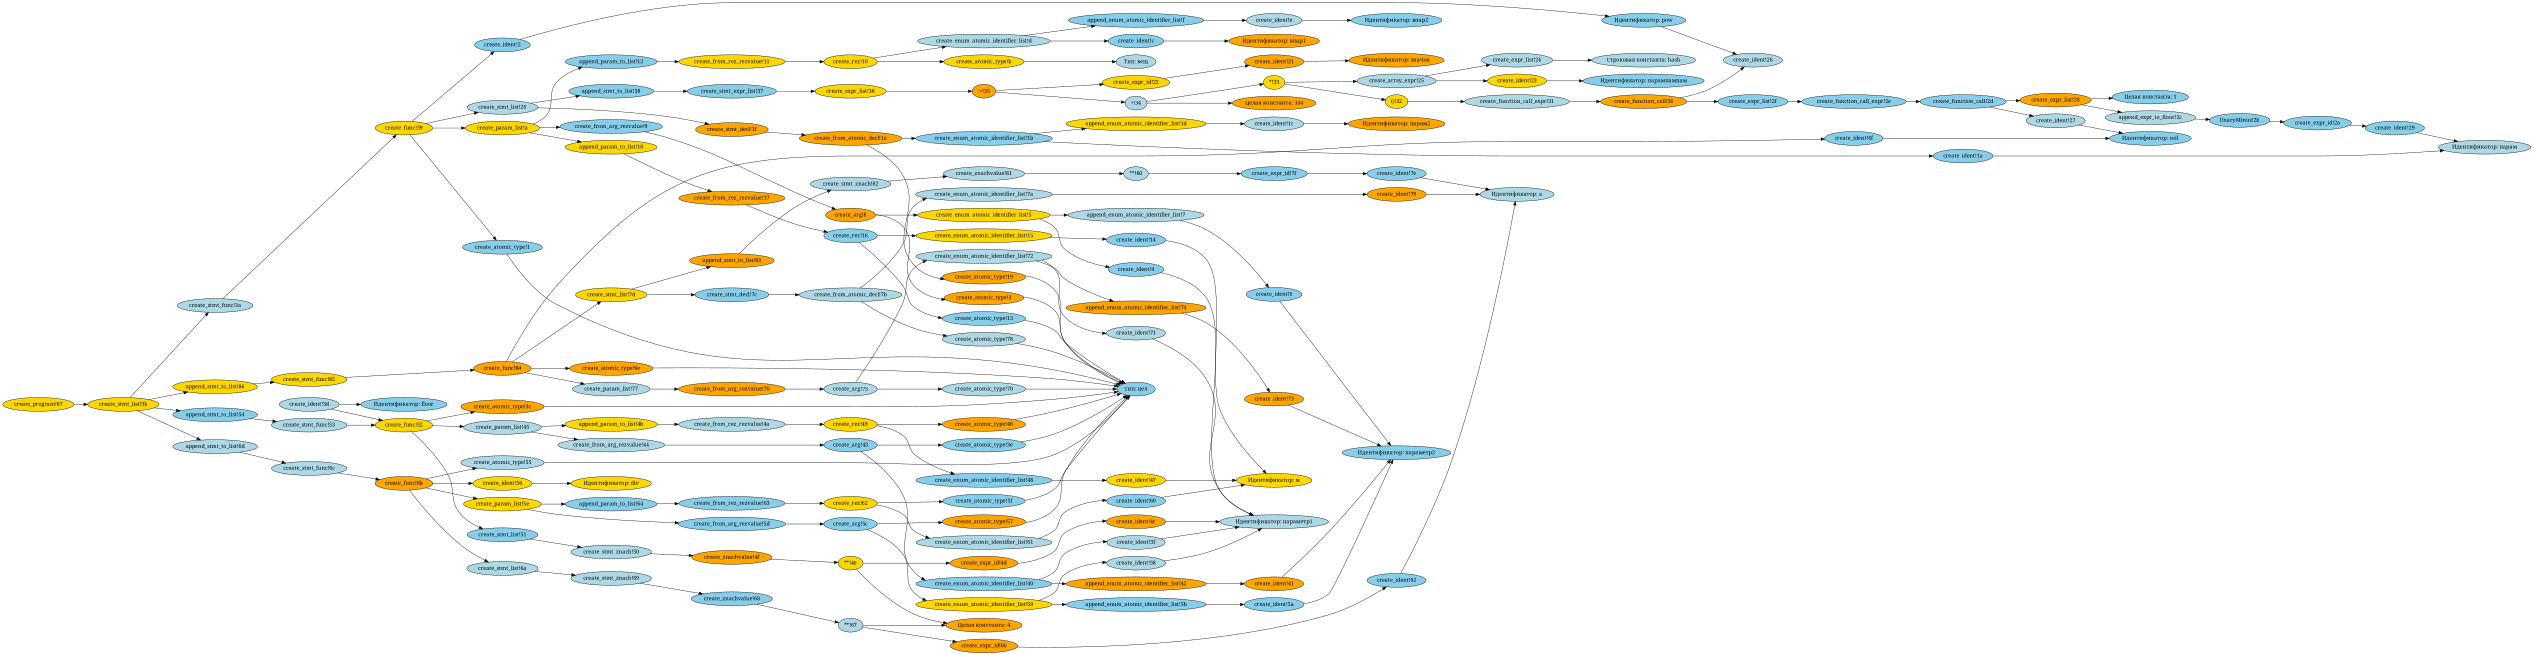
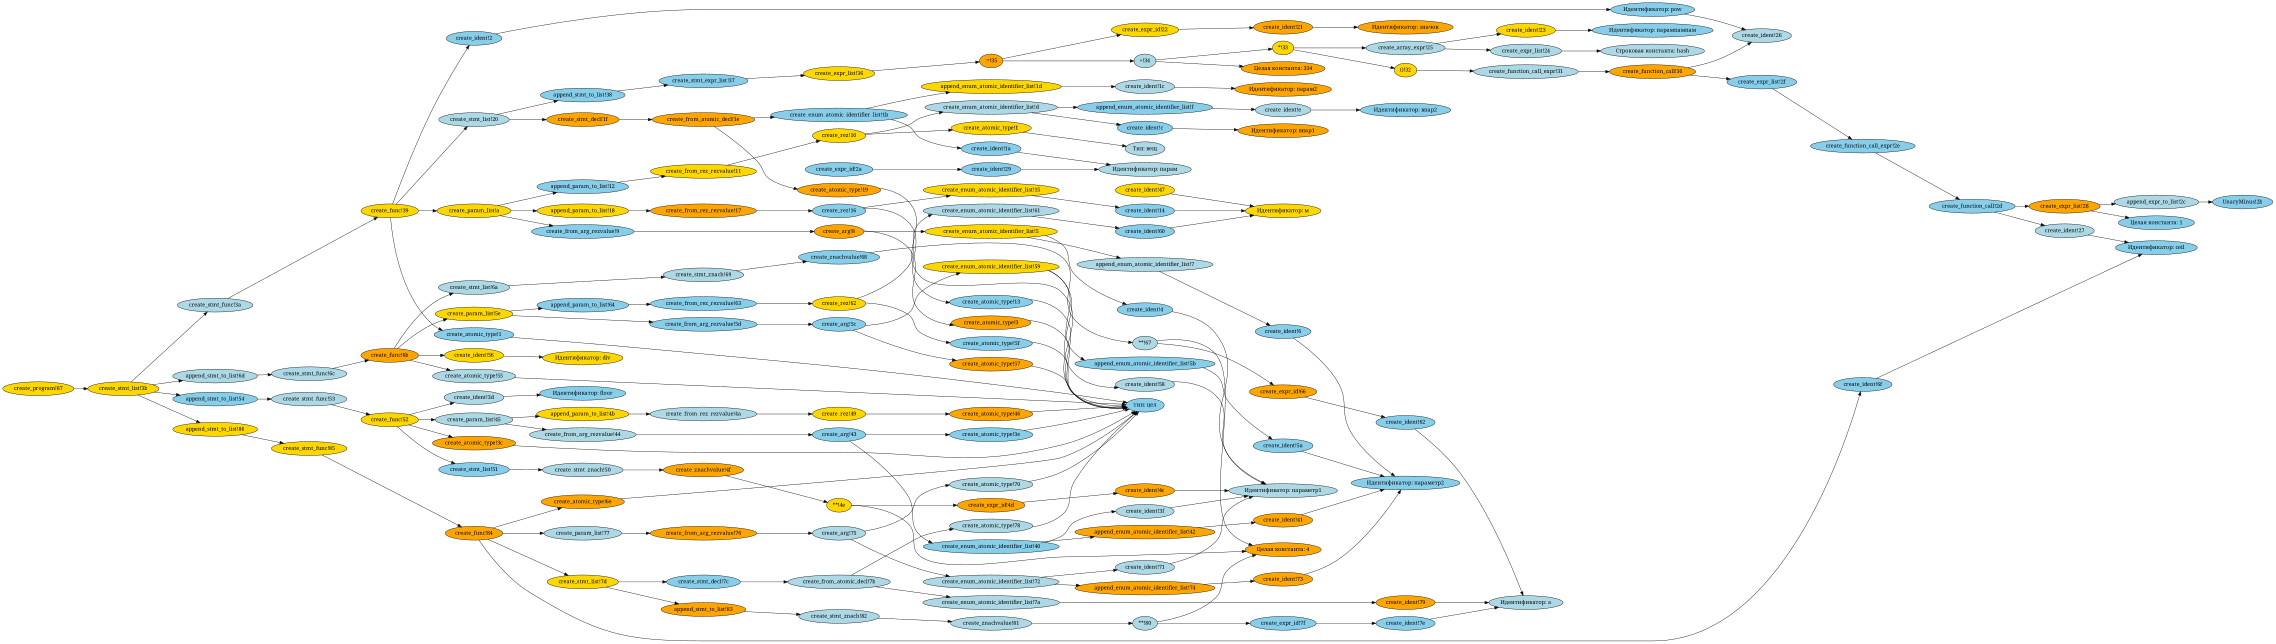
  digraph {
    fontname="Noto Serif"
    rankdir=LR
    node [fillcolor=skyblue fontname="Noto Serif" style=filled]
    edge [fontname="Noto Serif"]
    "create_atomic_type!1"
    "Тип: цел"
    "create_ident!2"
    "Идентификатор: pow"
    "create_ident!26" [fillcolor=lightblue]
    "create_atomic_type!3" [fillcolor=orange]
    "Идентификатор: параметр1" [fillcolor=lightblue]
    "create_ident!4"
    "create_enum_atomic_identifier_list!5" [fillcolor=gold]
    "append_enum_atomic_identifier_list!7" [fillcolor=lightblue]
    "create_ident!6"
    "Идентификатор: параметр2"
    "create_arg!8" [fillcolor=orange]
    "create_from_arg_rezvalue!9"
    "create_param_list!a" [fillcolor=gold]
    "append_param_to_list!12"
    "append_param_to_list!18" [fillcolor=gold]
    "create_from_rez_rezvalue!11" [fillcolor=gold]
    "create_from_rez_rezvalue!17" [fillcolor=orange]
    "create_atomic_type!b" [fillcolor=gold]
    "Тип: вещ" [fillcolor=lightblue]
    "Идентификатор: впар1" [fillcolor=orange]
    "create_ident!c"
    "create_enum_atomic_identifier_list!d" [fillcolor=lightblue]
    "append_enum_atomic_identifier_list!f"
    "create_ident!e" [fillcolor=lightblue]
    "Идентификатор: впар2"
    "create_rez!10" [fillcolor=gold]
    "create_atomic_type!13"
    "Идентификатор: м" [fillcolor=gold]
    "create_ident!14"
    "create_enum_atomic_identifier_list!15" [fillcolor=gold]
    "create_rez!16"
    "create_atomic_type!19" [fillcolor=orange]
    "Идентификатор: парам" [fillcolor=lightblue]
    "create_ident!1a"
    "create_enum_atomic_identifier_list!1b"
    "append_enum_atomic_identifier_list!1d" [fillcolor=gold]
    "create_ident!1c" [fillcolor=lightblue]
    "Идентификатор: парам2" [fillcolor=orange]
    "create_from_atomic_decl!1e" [fillcolor=orange]
    "create_stmt_decl!1f" [fillcolor=orange]
    "create_stmt_list!20" [fillcolor=lightblue]
    "append_stmt_to_list!38"
    "create_stmt_expr_list!37"
    "create_ident!21" [fillcolor=orange]
    "Идентификатор: значок" [fillcolor=orange]
    "create_expr_id!22" [fillcolor=gold]
    "create_ident!23" [fillcolor=gold]
    "Идентификатор: парампампам"
    "create_expr_list!24" [fillcolor=lightblue]
    "Строковая константа: hash" [fillcolor=lightblue]
    "create_array_expr!25" [fillcolor=lightblue]
    "create_ident!27" [fillcolor=lightblue]
    "Идентификатор: ceil"
    "create_expr_list!28" [fillcolor=orange]
    "Целая константа: 1"
-   "append_expr_to_list!2c" [fillcolor=lightblue label="append_expr_to_floor!2c"]
+   "append_expr_to_list!2c" [fillcolor=lightblue]
    "UnaryMinus!2b"
    "create_ident!29"
    "create_expr_id!2a"
    "create_function_call!2d"
    "create_function_call_expr!2e"
    "create_expr_list!2f"
    "create_function_call!30" [fillcolor=orange]
    "create_function_call_expr!31" [fillcolor=lightblue]
    "()!32" [fillcolor=gold]
    "*!33" [fillcolor=gold]
    "+!34" [fillcolor=lightblue]
    "Целая константа: 334" [fillcolor=orange]
    ":=!35" [fillcolor=orange]
    "create_expr_list!36" [fillcolor=gold]
    "create_func!39" [fillcolor=gold]
    "create_stmt_func!3a" [fillcolor=lightblue]
    "create_stmt_list!3b" [fillcolor=gold]
    "append_stmt_to_list!54"
    "append_stmt_to_list!6d" [fillcolor=lightblue]
    "append_stmt_to_list!86" [fillcolor=gold]
    "create_stmt_func!53" [fillcolor=lightblue]
    "create_stmt_func!6c" [fillcolor=lightblue]
    "create_stmt_func!85" [fillcolor=gold]
    "create_atomic_type!3c" [fillcolor=orange]
    "create_ident!3d" [fillcolor=lightblue]
    "Идентификатор: floor"
    "create_atomic_type!3e"
    "create_ident!3f" [fillcolor=lightblue]
    "create_enum_atomic_identifier_list!40"
    "append_enum_atomic_identifier_list!42" [fillcolor=orange]
    "create_ident!41" [fillcolor=orange]
    "create_arg!43"
    "create_from_arg_rezvalue!44" [fillcolor=lightblue]
    "create_param_list!45" [fillcolor=lightblue]
    "append_param_to_list!4b" [fillcolor=gold]
    "create_from_rez_rezvalue!4a" [fillcolor=lightblue]
    "create_atomic_type!46" [fillcolor=orange]
    "create_ident!47" [fillcolor=gold]
-   "create_enum_atomic_identifier_list!48"
    "create_rez!49" [fillcolor=gold]
    "create_ident!4c" [fillcolor=orange]
    "create_expr_id!4d" [fillcolor=orange]
    "**!4e" [fillcolor=gold]
    "Целая константа: 4" [fillcolor=orange]
    "create_znachvalue!4f" [fillcolor=orange]
    "create_stmt_znach!50" [fillcolor=lightblue]
    "create_stmt_list!51"
    "create_func!52" [fillcolor=gold]
    "create_atomic_type!55" [fillcolor=lightblue]
    "create_ident!56" [fillcolor=gold]
    "Идентификатор: div" [fillcolor=gold]
    "create_atomic_type!57" [fillcolor=orange]
    "create_ident!58" [fillcolor=lightblue]
    "create_enum_atomic_identifier_list!59" [fillcolor=gold]
    "append_enum_atomic_identifier_list!5b"
    "create_ident!5a"
    "create_arg!5c"
    "create_from_arg_rezvalue!5d"
    "create_param_list!5e" [fillcolor=gold]
    "append_param_to_list!64"
    "create_from_rez_rezvalue!63"
    "create_atomic_type!5f"
    "create_ident!60"
    "create_enum_atomic_identifier_list!61" [fillcolor=lightblue]
    "create_rez!62" [fillcolor=gold]
    n124 [label="create_ident!62"]
    "Идентификатор: a" [fillcolor=lightblue]
    "create_expr_id!66" [fillcolor=orange]
    "**!67" [fillcolor=lightblue]
    "create_znachvalue!68"
    "create_stmt_znach!69" [fillcolor=lightblue]
    "create_stmt_list!6a" [fillcolor=lightblue]
    "create_func!6b" [fillcolor=orange]
    "create_atomic_type!6e" [fillcolor=orange]
    "create_ident!6f"
    "create_atomic_type!70" [fillcolor=lightblue]
    "create_ident!71" [fillcolor=lightblue]
    "create_enum_atomic_identifier_list!72" [fillcolor=lightblue]
    "append_enum_atomic_identifier_list!74" [fillcolor=orange]
    "create_ident!73" [fillcolor=orange]
    "create_arg!75" [fillcolor=lightblue]
    "create_from_arg_rezvalue!76" [fillcolor=orange]
    "create_param_list!77" [fillcolor=lightblue]
    "create_atomic_type!78" [fillcolor=lightblue]
    "create_ident!79" [fillcolor=orange]
    "create_enum_atomic_identifier_list!7a" [fillcolor=lightblue]
    "create_from_atomic_decl!7b" [fillcolor=lightblue]
    "create_stmt_decl!7c"
    "create_stmt_list!7d" [fillcolor=gold]
    "append_stmt_to_list!83" [fillcolor=orange]
    "create_stmt_znach!82" [fillcolor=lightblue]
    "create_ident!7e"
    "create_expr_id!7f"
    "**!80" [fillcolor=lightblue]
    "create_znachvalue!81" [fillcolor=lightblue]
    "create_func!84" [fillcolor=orange]
    "create_program!87" [fillcolor=gold]
    "create_atomic_type!1" -> "Тип: цел"
    "create_ident!2" -> "Идентификатор: pow"
    "Идентификатор: pow" -> "create_ident!26"
    "create_atomic_type!3" -> "Тип: цел"
    "create_ident!4" -> "Идентификатор: параметр1"
    "create_enum_atomic_identifier_list!5" -> "create_ident!4"
    "create_enum_atomic_identifier_list!5" -> "append_enum_atomic_identifier_list!7"
    "append_enum_atomic_identifier_list!7" -> "create_ident!6"
    "create_ident!6" -> "Идентификатор: параметр2"
    "create_arg!8" -> "create_atomic_type!3"
    "create_arg!8" -> "create_enum_atomic_identifier_list!5"
    "create_from_arg_rezvalue!9" -> "create_arg!8"
    "create_param_list!a" -> "create_from_arg_rezvalue!9"
    "create_param_list!a" -> "append_param_to_list!12"
    "create_param_list!a" -> "append_param_to_list!18"
    "append_param_to_list!12" -> "create_from_rez_rezvalue!11"
    "append_param_to_list!18" -> "create_from_rez_rezvalue!17"
    "create_from_rez_rezvalue!11" -> "create_rez!10"
    "create_from_rez_rezvalue!17" -> "create_rez!16"
    "create_atomic_type!b" -> "Тип: вещ"
    "create_ident!c" -> "Идентификатор: впар1"
    "create_enum_atomic_identifier_list!d" -> "create_ident!c"
    "create_enum_atomic_identifier_list!d" -> "append_enum_atomic_identifier_list!f"
    "append_enum_atomic_identifier_list!f" -> "create_ident!e"
    "create_ident!e" -> "Идентификатор: впар2"
    "create_rez!10" -> "create_atomic_type!b"
    "create_rez!10" -> "create_enum_atomic_identifier_list!d"
    "create_atomic_type!13" -> "Тип: цел"
    "create_ident!14" -> "Идентификатор: м"
    "create_enum_atomic_identifier_list!15" -> "create_ident!14"
    "create_rez!16" -> "create_atomic_type!13"
    "create_rez!16" -> "create_enum_atomic_identifier_list!15"
    "create_atomic_type!19" -> "Тип: цел"
    "create_ident!1a" -> "Идентификатор: парам"
    "create_enum_atomic_identifier_list!1b" -> "create_ident!1a"
    "create_enum_atomic_identifier_list!1b" -> "append_enum_atomic_identifier_list!1d"
    "append_enum_atomic_identifier_list!1d" -> "create_ident!1c"
    "create_ident!1c" -> "Идентификатор: парам2"
    "create_from_atomic_decl!1e" -> "create_atomic_type!19"
    "create_from_atomic_decl!1e" -> "create_enum_atomic_identifier_list!1b"
    "create_stmt_decl!1f" -> "create_from_atomic_decl!1e"
    "create_stmt_list!20" -> "create_stmt_decl!1f"
    "create_stmt_list!20" -> "append_stmt_to_list!38"
    "append_stmt_to_list!38" -> "create_stmt_expr_list!37"
    "create_stmt_expr_list!37" -> "create_expr_list!36"
    "create_ident!21" -> "Идентификатор: значок"
    "create_expr_id!22" -> "create_ident!21"
    "create_ident!23" -> "Идентификатор: парампампам"
    "create_expr_list!24" -> "Строковая константа: hash"
    "create_array_expr!25" -> "create_ident!23"
    "create_array_expr!25" -> "create_expr_list!24"
    "create_ident!27" -> "Идентификатор: ceil"
    "create_expr_list!28" -> "Целая константа: 1"
    "create_expr_list!28" -> "append_expr_to_list!2c"
    "append_expr_to_list!2c" -> "UnaryMinus!2b"
-   "UnaryMinus!2b" -> "create_expr_id!2a"
    "create_ident!29" -> "Идентификатор: парам"
    "create_expr_id!2a" -> "create_ident!29"
    "create_function_call!2d" -> "create_ident!27"
    "create_function_call!2d" -> "create_expr_list!28"
    "create_function_call_expr!2e" -> "create_function_call!2d"
    "create_expr_list!2f" -> "create_function_call_expr!2e"
    "create_function_call!30" -> "create_ident!26"
    "create_function_call!30" -> "create_expr_list!2f"
    "create_function_call_expr!31" -> "create_function_call!30"
    "()!32" -> "create_function_call_expr!31"
    "*!33" -> "create_array_expr!25"
    "*!33" -> "()!32"
    "+!34" -> "*!33"
    "+!34" -> "Целая константа: 334"
    ":=!35" -> "create_expr_id!22"
    ":=!35" -> "+!34"
    "create_expr_list!36" -> ":=!35"
    "create_func!39" -> "create_atomic_type!1"
    "create_func!39" -> "create_ident!2"
    "create_func!39" -> "create_param_list!a"
    "create_func!39" -> "create_stmt_list!20"
    "create_stmt_func!3a" -> "create_func!39"
    "create_stmt_list!3b" -> "create_stmt_func!3a"
    "create_stmt_list!3b" -> "append_stmt_to_list!54"
    "create_stmt_list!3b" -> "append_stmt_to_list!6d"
    "create_stmt_list!3b" -> "append_stmt_to_list!86"
    "append_stmt_to_list!54" -> "create_stmt_func!53"
    "append_stmt_to_list!6d" -> "create_stmt_func!6c"
    "append_stmt_to_list!86" -> "create_stmt_func!85"
    "create_stmt_func!53" -> "create_func!52"
    "create_stmt_func!6c" -> "create_func!6b"
    "create_stmt_func!85" -> "create_func!84"
    "create_atomic_type!3c" -> "Тип: цел"
    "create_ident!3d" -> "Идентификатор: floor"
    "create_atomic_type!3e" -> "Тип: цел"
    "create_ident!3f" -> "Идентификатор: параметр1"
    "create_enum_atomic_identifier_list!40" -> "create_ident!3f"
    "create_enum_atomic_identifier_list!40" -> "append_enum_atomic_identifier_list!42"
    "append_enum_atomic_identifier_list!42" -> "create_ident!41"
    "create_ident!41" -> "Идентификатор: параметр2"
    "create_arg!43" -> "create_atomic_type!3e"
    "create_arg!43" -> "create_enum_atomic_identifier_list!40"
    "create_from_arg_rezvalue!44" -> "create_arg!43"
    "create_param_list!45" -> "create_from_arg_rezvalue!44"
    "create_param_list!45" -> "append_param_to_list!4b"
    "append_param_to_list!4b" -> "create_from_rez_rezvalue!4a"
    "create_from_rez_rezvalue!4a" -> "create_rez!49"
    "create_atomic_type!46" -> "Тип: цел"
    "create_ident!47" -> "Идентификатор: м"
-   "create_enum_atomic_identifier_list!48" -> "create_ident!47"
    "create_rez!49" -> "create_atomic_type!46"
-   "create_rez!49" -> "create_enum_atomic_identifier_list!48"
    "create_ident!4c" -> "Идентификатор: параметр1"
    "create_expr_id!4d" -> "create_ident!4c"
    "**!4e" -> "create_expr_id!4d"
    "**!4e" -> "Целая константа: 4"
    "create_znachvalue!4f" -> "**!4e"
    "create_stmt_znach!50" -> "create_znachvalue!4f"
    "create_stmt_list!51" -> "create_stmt_znach!50"
    "create_func!52" -> "create_atomic_type!3c"
-   "create_ident!3d" -> "create_func!52"
+   "create_func!52" -> "create_ident!3d"
    "create_func!52" -> "create_param_list!45"
    "create_func!52" -> "create_stmt_list!51"
    "create_atomic_type!55" -> "Тип: цел"
    "create_ident!56" -> "Идентификатор: div"
    "create_atomic_type!57" -> "Тип: цел"
    "create_ident!58" -> "Идентификатор: параметр1"
    "create_enum_atomic_identifier_list!59" -> "create_ident!58"
    "create_enum_atomic_identifier_list!59" -> "append_enum_atomic_identifier_list!5b"
    "append_enum_atomic_identifier_list!5b" -> "create_ident!5a"
    "create_ident!5a" -> "Идентификатор: параметр2"
    "create_arg!5c" -> "create_atomic_type!57"
    "create_arg!5c" -> "create_enum_atomic_identifier_list!59"
    "create_from_arg_rezvalue!5d" -> "create_arg!5c"
    "create_param_list!5e" -> "create_from_arg_rezvalue!5d"
    "create_param_list!5e" -> "append_param_to_list!64"
    "append_param_to_list!64" -> "create_from_rez_rezvalue!63"
    "create_from_rez_rezvalue!63" -> "create_rez!62"
    "create_atomic_type!5f" -> "Тип: цел"
    "create_ident!60" -> "Идентификатор: м"
    "create_enum_atomic_identifier_list!61" -> "create_ident!60"
    "create_rez!62" -> "create_atomic_type!5f"
    "create_rez!62" -> "create_enum_atomic_identifier_list!61"
    n124 -> "Идентификатор: a"
    "create_expr_id!66" -> n124
    "**!67" -> "Целая константа: 4"
    "**!67" -> "create_expr_id!66"
    "create_znachvalue!68" -> "**!67"
    "create_stmt_znach!69" -> "create_znachvalue!68"
    "create_stmt_list!6a" -> "create_stmt_znach!69"
    "create_func!6b" -> "create_atomic_type!55"
    "create_func!6b" -> "create_ident!56"
    "create_func!6b" -> "create_param_list!5e"
    "create_func!6b" -> "create_stmt_list!6a"
    "create_atomic_type!6e" -> "Тип: цел"
    "create_ident!6f" -> "Идентификатор: ceil"
    "create_atomic_type!70" -> "Тип: цел"
    "create_ident!71" -> "Идентификатор: параметр1"
    "create_enum_atomic_identifier_list!72" -> "create_ident!71"
    "create_enum_atomic_identifier_list!72" -> "append_enum_atomic_identifier_list!74"
    "append_enum_atomic_identifier_list!74" -> "create_ident!73"
    "create_ident!73" -> "Идентификатор: параметр2"
    "create_arg!75" -> "create_atomic_type!70"
    "create_arg!75" -> "create_enum_atomic_identifier_list!72"
    "create_from_arg_rezvalue!76" -> "create_arg!75"
    "create_param_list!77" -> "create_from_arg_rezvalue!76"
    "create_atomic_type!78" -> "Тип: цел"
    "create_ident!79" -> "Идентификатор: a"
    "create_enum_atomic_identifier_list!7a" -> "create_ident!79"
    "create_from_atomic_decl!7b" -> "create_atomic_type!78"
    "create_from_atomic_decl!7b" -> "create_enum_atomic_identifier_list!7a"
    "create_stmt_decl!7c" -> "create_from_atomic_decl!7b"
    "create_stmt_list!7d" -> "create_stmt_decl!7c"
    "create_stmt_list!7d" -> "append_stmt_to_list!83"
    "append_stmt_to_list!83" -> "create_stmt_znach!82"
    "create_stmt_znach!82" -> "create_znachvalue!81"
    "create_ident!7e" -> "Идентификатор: a"
    "create_expr_id!7f" -> "create_ident!7e"
+   "**!80" -> "Целая константа: 4"
    "**!80" -> "create_expr_id!7f"
    "create_znachvalue!81" -> "**!80"
    "create_func!84" -> "create_atomic_type!6e"
    "create_func!84" -> "create_ident!6f"
    "create_func!84" -> "create_param_list!77"
    "create_func!84" -> "create_stmt_list!7d"
    "create_program!87" -> "create_stmt_list!3b"
  }
